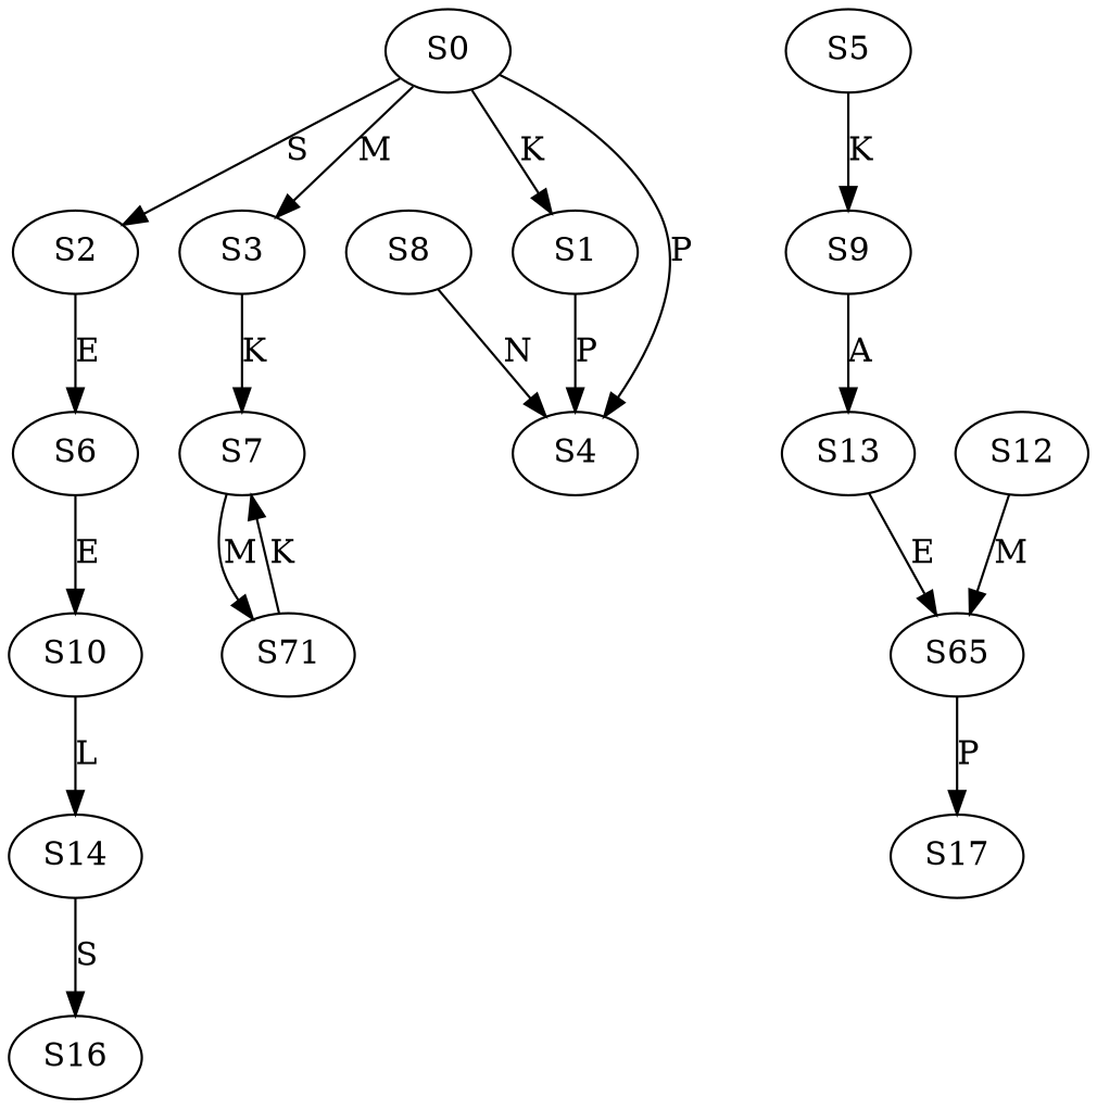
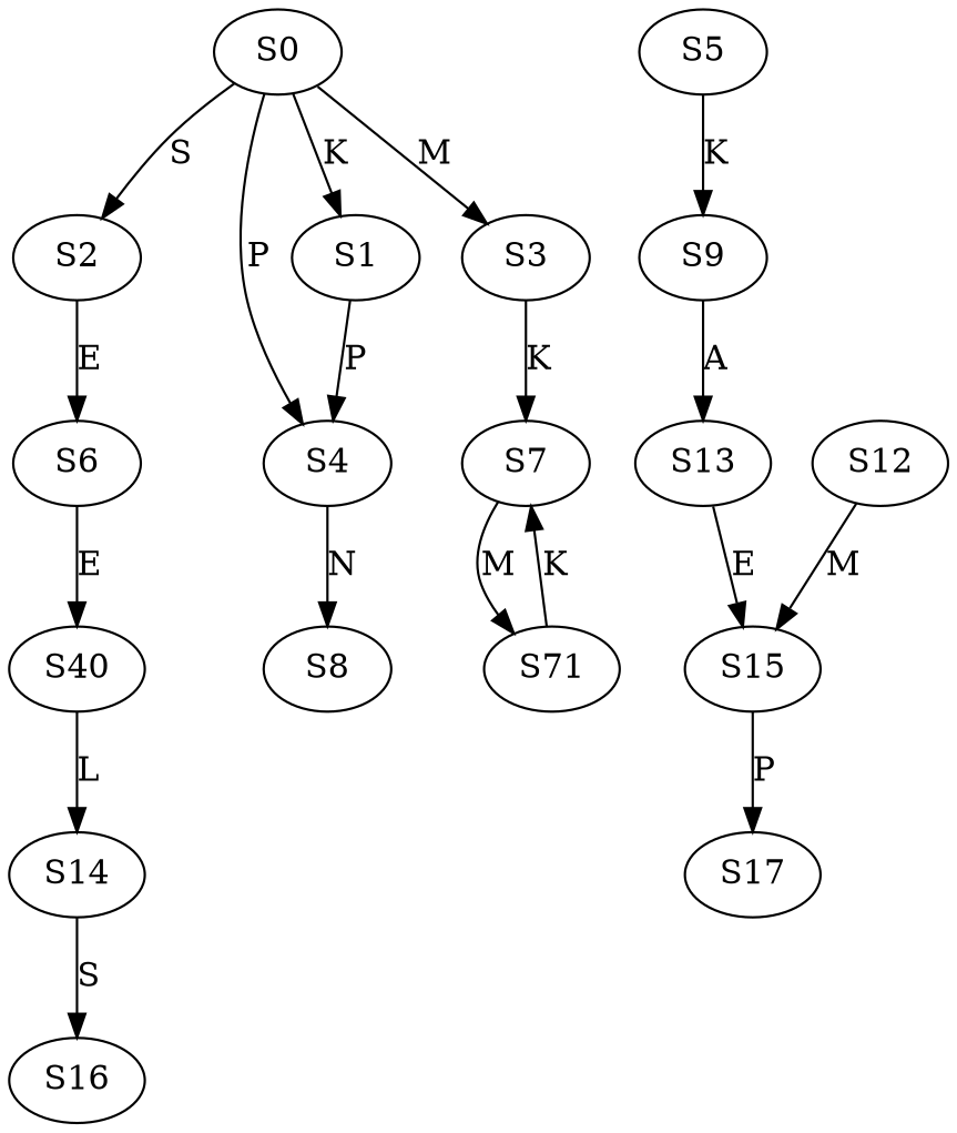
  strict digraph {
    S0
    S1
    S2
    S3
    S4
    S6
    S7
    S8
    S5
    S9
-   S10
+   S10 [label=S40]
    n12 [label=S71]
    S13
    S14
    S12
-   S15 [label=S65]
+   S15
    S16
    S17
    S0 -> S1 [label=K]
    S0 -> S2 [label=S]
    S0 -> S3 [label=M]
    S0 -> S4 [label=P]
    S1 -> S4 [label=P]
    S2 -> S6 [label=E]
    S3 -> S7 [label=K]
-   S8 -> S4 [label=N]
+   S4 -> S8 [label=N]
    S6 -> S10 [label=E]
    S7 -> n12 [label=M]
    S5 -> S9 [label=K]
    S9 -> S13 [label=A]
    S10 -> S14 [label=L]
    n12 -> S7 [label=K]
    S13 -> S15 [label=E]
    S14 -> S16 [label=S]
    S12 -> S15 [label=M]
    S15 -> S17 [label=P]
  }
